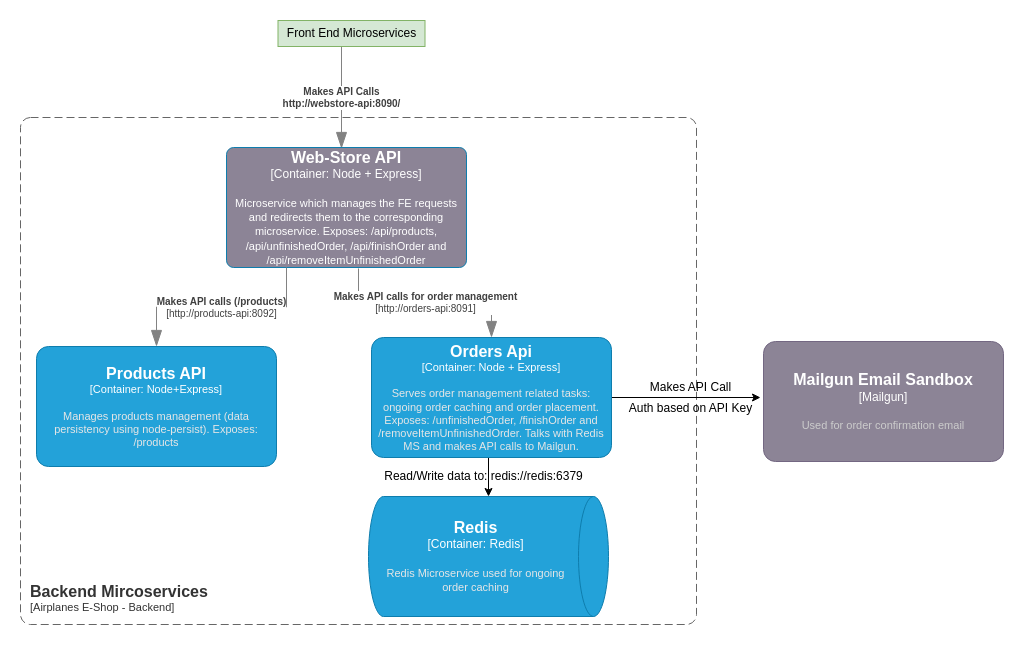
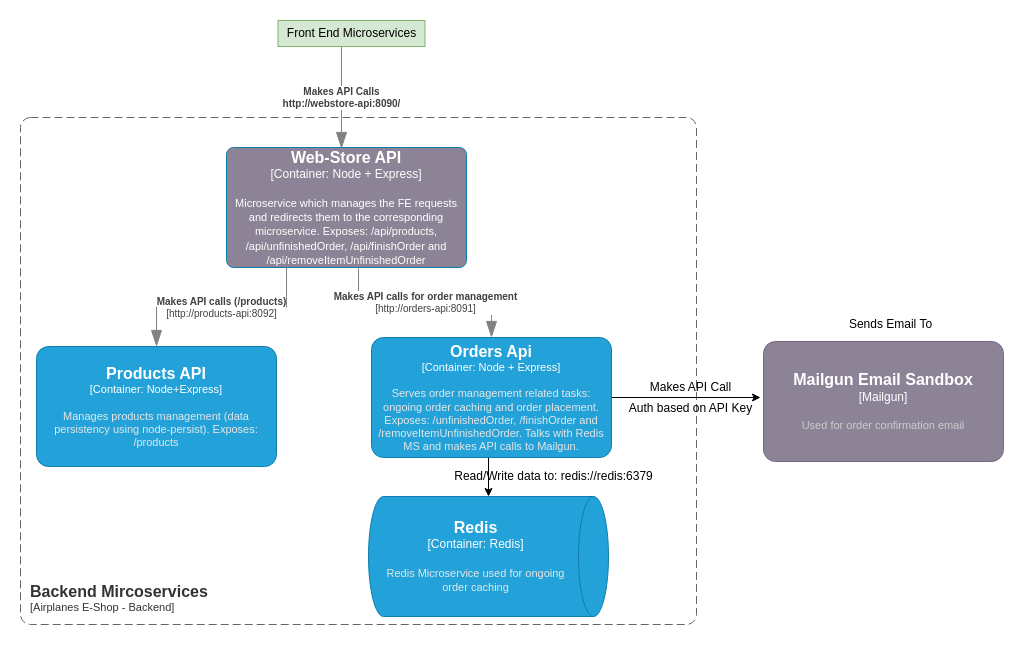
  <mxCell id="0" />
  <mxCell id="1" parent="0" />
  <mxCell id="2" value="&lt;font style=&quot;font-size: 16px&quot;&gt;&lt;b&gt;&lt;div style=&quot;text-align: left&quot;&gt;Backend Mircoservices&lt;/div&gt;&lt;/b&gt;&lt;/font&gt;&lt;div style=&quot;text-align: left&quot;&gt;[Airplanes E-Shop - Backend]&lt;/div&gt;" style="rounded=1;fontSize=11;whiteSpace=wrap;html=1;dashed=1;arcSize=20;fillColor=none;strokeColor=#666666;fontColor=#333333;labelBackgroundColor=none;align=left;verticalAlign=bottom;labelBorderColor=none;spacingTop=0;spacing=10;dashPattern=8 4;metaEdit=1;rotatable=0;perimeter=rectanglePerimeter;noLabel=0;labelPadding=0;allowArrows=0;connectable=0;expand=0;recursiveResize=0;editable=1;pointerEvents=0;absoluteArcSize=1;points=[[0.25,0,0],[0.5,0,0],[0.75,0,0],[1,0.25,0],[1,0.5,0],[1,0.75,0],[0.75,1,0],[0.5,1,0],[0.25,1,0],[0,0.75,0],[0,0.5,0],[0,0.25,0]];" parent="1" vertex="1"><mxGeometry x="20" y="117" width="676" height="507" as="geometry" /></mxCell>
  <mxCell id="3" value="&lt;div style=&quot;text-align: left&quot;&gt;&lt;div style=&quot;text-align: center&quot;&gt;&lt;b&gt;Makes API Calls&#10;http://webstore-api:8090/&lt;requestedResource&gt;&lt;/b&gt;&lt;/div&gt;" style="endArrow=blockThin;html=1;fontSize=10;fontColor=#404040;strokeWidth=1;endFill=1;strokeColor=#828282;elbow=vertical;metaEdit=1;endSize=14;startSize=14;jumpStyle=arc;jumpSize=16;rounded=0;edgeStyle=orthogonalEdgeStyle;startArrow=none;" parent="1" source="6" edge="1"><mxGeometry width="240" relative="1" as="geometry"><mxPoint x="353" y="41" as="sourcePoint" /><mxPoint x="341" y="148" as="targetPoint" /><Array as="points"><mxPoint x="341" y="69" /><mxPoint x="341" y="69" /></Array></mxGeometry></mxCell>
  <mxCell id="4" value="&lt;font style=&quot;font-size: 16px&quot;&gt;&lt;b&gt;Web-Store API&lt;/b&gt;&lt;/font&gt;&lt;div&gt;[Container: Node + Express]&lt;/div&gt;&lt;br&gt;&lt;div&gt;&lt;font style=&quot;font-size: 11px&quot;&gt;Microservice which manages the FE requests and redirects them to the corresponding microservice. Exposes: /api/products, /api/unfinishedOrder, /api/finishOrder and /api/removeItemUnfinishedOrder&lt;/font&gt;&lt;/div&gt;" style="rounded=1;whiteSpace=wrap;html=1;labelBackgroundColor=none;fillColor=#8c8496;fontColor=#ffffff;align=center;arcSize=6;strokeColor=#0E7DAD;metaEdit=1;resizable=0;points=[[0.25,0,0],[0.5,0,0],[0.75,0,0],[1,0.25,0],[1,0.5,0],[1,0.75,0],[0.75,1,0],[0.5,1,0],[0.25,1,0],[0,0.75,0],[0,0.5,0],[0,0.25,0]];" parent="1" vertex="1"><mxGeometry x="226" y="147" width="240" height="120" as="geometry" /></mxCell>
  <mxCell id="5" value="" style="endArrow=none;html=1;fontSize=10;fontColor=#404040;strokeWidth=1;endFill=1;strokeColor=#828282;elbow=vertical;metaEdit=1;endSize=14;startSize=14;jumpStyle=arc;jumpSize=16;rounded=0;edgeStyle=orthogonalEdgeStyle;" parent="1" target="6" edge="1"><mxGeometry width="240" relative="1" as="geometry"><mxPoint x="353" y="41" as="sourcePoint" /><mxPoint x="341" y="148" as="targetPoint" /></mxGeometry></mxCell>
  <mxCell id="6" value="Front End Microservices" style="text;html=1;align=center;verticalAlign=middle;resizable=0;points=[];autosize=1;strokeColor=#82b366;fillColor=#d5e8d4;" parent="1" vertex="1"><mxGeometry x="277.5" y="20" width="147" height="26" as="geometry" /></mxCell>
  <mxCell id="7" value="&lt;font style=&quot;font-size: 16px&quot;&gt;&lt;b&gt;Products API&lt;/b&gt;&lt;/font&gt;&lt;div&gt;[Container: Node+Express]&lt;/div&gt;&lt;br&gt;&lt;div&gt;&lt;font style=&quot;font-size: 11px&quot;&gt;&lt;font color=&quot;#E6E6E6&quot;&gt;Manages products management (data persistency using node-persist). Exposes: /products&lt;/font&gt;&lt;/div&gt;" style="rounded=1;whiteSpace=wrap;html=1;fontSize=11;labelBackgroundColor=none;fillColor=#23A2D9;fontColor=#ffffff;align=center;arcSize=10;strokeColor=#0E7DAD;metaEdit=1;resizable=0;points=[[0.25,0,0],[0.5,0,0],[0.75,0,0],[1,0.25,0],[1,0.5,0],[1,0.75,0],[0.75,1,0],[0.5,1,0],[0.25,1,0],[0,0.75,0],[0,0.5,0],[0,0.25,0]];" parent="1" vertex="1"><mxGeometry x="36" y="346" width="240" height="120" as="geometry" /></mxCell>
  <mxCell id="8" value="&lt;div style=&quot;text-align: left&quot;&gt;&lt;div style=&quot;text-align: center&quot;&gt;&lt;b&gt;Makes API calls (/products)&lt;/b&gt;&lt;/div&gt;&lt;div style=&quot;text-align: center&quot;&gt;[http://products-api:8092]&lt;/div&gt;&lt;/div&gt;" style="endArrow=blockThin;html=1;fontSize=10;fontColor=#404040;strokeWidth=1;endFill=1;strokeColor=#828282;elbow=vertical;metaEdit=1;endSize=14;startSize=14;jumpStyle=arc;jumpSize=16;rounded=0;edgeStyle=orthogonalEdgeStyle;exitX=0.25;exitY=1;exitDx=0;exitDy=0;exitPerimeter=0;" parent="1" source="4" target="7" edge="1"><mxGeometry width="240" relative="1" as="geometry"><mxPoint x="272" y="364" as="sourcePoint" /><mxPoint x="512" y="364" as="targetPoint" /></mxGeometry></mxCell>
  <mxCell id="9" style="edgeStyle=orthogonalEdgeStyle;rounded=0;orthogonalLoop=1;jettySize=auto;html=1;exitX=1;exitY=0.5;exitDx=0;exitDy=0;exitPerimeter=0;" parent="1" source="11" edge="1"><mxGeometry relative="1" as="geometry"><mxPoint x="760" y="397" as="targetPoint" /></mxGeometry></mxCell>
  <mxCell id="10" style="edgeStyle=orthogonalEdgeStyle;rounded=0;orthogonalLoop=1;jettySize=auto;html=1;exitX=0.5;exitY=1;exitDx=0;exitDy=0;exitPerimeter=0;" parent="1" source="11" target="16" edge="1"><mxGeometry relative="1" as="geometry"><Array as="points"><mxPoint x="488" y="457" /></Array></mxGeometry></mxCell>
  <mxCell id="11" value="&lt;font style=&quot;font-size: 16px&quot;&gt;&lt;b&gt;Orders Api&lt;/b&gt;&lt;/font&gt;&lt;div&gt;[Container: Node + Express]&lt;/div&gt;&lt;br&gt;&lt;div&gt;&lt;font style=&quot;font-size: 11px&quot;&gt;&lt;font color=&quot;#E6E6E6&quot;&gt;Serves order management related tasks: ongoing order caching and order placement. Exposes: /unfinishedOrder, /finishOrder and /removeItemUnfinishedOrder. Talks with Redis MS and makes API calls to Mailgun.&lt;/font&gt;&lt;/div&gt;" style="rounded=1;whiteSpace=wrap;html=1;fontSize=11;labelBackgroundColor=none;fillColor=#23A2D9;fontColor=#ffffff;align=center;arcSize=10;strokeColor=#0E7DAD;metaEdit=1;resizable=0;points=[[0.25,0,0],[0.5,0,0],[0.75,0,0],[1,0.25,0],[1,0.5,0],[1,0.75,0],[0.75,1,0],[0.5,1,0],[0.25,1,0],[0,0.75,0],[0,0.5,0],[0,0.25,0]];" parent="1" vertex="1"><mxGeometry x="371" y="337" width="240" height="120" as="geometry" /></mxCell>
  <mxCell id="12" value="&lt;div style=&quot;text-align: left&quot;&gt;&lt;div style=&quot;text-align: center&quot;&gt;&lt;b&gt;Makes API calls for order management&lt;/b&gt;&lt;/div&gt;&lt;div style=&quot;text-align: center&quot;&gt;[http://orders-api:8091]&lt;/div&gt;&lt;/div&gt;" style="endArrow=blockThin;html=1;fontSize=10;fontColor=#404040;strokeWidth=1;endFill=1;strokeColor=#828282;elbow=vertical;metaEdit=1;endSize=14;startSize=14;jumpStyle=arc;jumpSize=16;rounded=0;edgeStyle=orthogonalEdgeStyle;exitX=0.55;exitY=1.008;exitDx=0;exitDy=0;exitPerimeter=0;" parent="1" source="4" target="11" edge="1"><mxGeometry width="240" relative="1" as="geometry"><mxPoint x="361" y="294" as="sourcePoint" /><mxPoint x="599" y="294" as="targetPoint" /></mxGeometry></mxCell>
  <mxCell id="13" value="&lt;font style=&quot;font-size: 16px&quot;&gt;&lt;b&gt;Mailgun Email Sandbox&lt;/b&gt;&lt;/font&gt;&lt;div&gt;[Mailgun]&lt;/div&gt;&lt;br&gt;&lt;div&gt;&lt;font style=&quot;font-size: 11px&quot;&gt;&lt;font color=&quot;#cccccc&quot;&gt;Used for order confirmation email&lt;/font&gt;&lt;/div&gt;" style="rounded=1;whiteSpace=wrap;html=1;labelBackgroundColor=none;fillColor=#8C8496;fontColor=#ffffff;align=center;arcSize=10;strokeColor=#736782;metaEdit=1;resizable=0;points=[[0.25,0,0],[0.5,0,0],[0.75,0,0],[1,0.25,0],[1,0.5,0],[1,0.75,0],[0.75,1,0],[0.5,1,0],[0.25,1,0],[0,0.75,0],[0,0.5,0],[0,0.25,0]];" parent="1" vertex="1"><mxGeometry x="763" y="341" width="240" height="120" as="geometry" /></mxCell>
  <mxCell id="14" value="Makes API Call" style="text;html=1;align=center;verticalAlign=middle;resizable=0;points=[];autosize=1;strokeColor=none;fillColor=none;" parent="1" vertex="1"><mxGeometry x="640" y="374" width="99" height="26" as="geometry" /></mxCell>
+ <mxCell id="15" value="Sends Email To" style="text;html=1;align=center;verticalAlign=middle;resizable=0;points=[];autosize=1;strokeColor=none;fillColor=none;" parent="1" vertex="1"><mxGeometry x="839" y="311" width="101" height="26" as="geometry" /></mxCell>
  <mxCell id="16" value="&lt;font style=&quot;font-size: 16px&quot;&gt;&lt;b&gt;Redis&lt;/b&gt;&lt;/font&gt;&lt;div&gt;[Container:&amp;nbsp;Redis]&lt;/div&gt;&lt;br&gt;&lt;div&gt;&lt;font style=&quot;font-size: 11px&quot;&gt;&lt;font color=&quot;#E6E6E6&quot;&gt;Redis Microservice used for ongoing order caching&lt;/font&gt;&lt;/div&gt;" style="shape=cylinder3;size=15;direction=south;whiteSpace=wrap;html=1;boundedLbl=1;rounded=0;labelBackgroundColor=none;fillColor=#23A2D9;fontSize=12;fontColor=#ffffff;align=center;strokeColor=#0E7DAD;metaEdit=1;points=[[0.5,0,0],[1,0.25,0],[1,0.5,0],[1,0.75,0],[0.5,1,0],[0,0.75,0],[0,0.5,0],[0,0.25,0]];resizable=0;" parent="1" vertex="1"><mxGeometry x="368" y="496" width="240" height="120" as="geometry" /></mxCell>
- <mxCell id="17" value="Read/Write data to: redis://redis:6379" style="text;html=1;align=center;verticalAlign=middle;resizable=0;points=[];autosize=1;strokeColor=none;fillColor=none;" parent="1" vertex="1"><mxGeometry x="374" y="463" width="217" height="26" as="geometry" /></mxCell>
+ <mxCell id="17" value="Read/Write data to: redis://redis:6379" style="text;html=1;align=center;verticalAlign=middle;resizable=0;points=[];autosize=1;strokeColor=none;fillColor=none;" parent="1" vertex="1"><mxGeometry x="444" y="463" width="217" height="26" as="geometry" /></mxCell>
  <mxCell id="18" value="Auth based on API Key" style="text;html=1;align=center;verticalAlign=middle;resizable=0;points=[];autosize=1;strokeColor=none;fillColor=none;" parent="1" vertex="1"><mxGeometry x="619" y="395" width="141" height="26" as="geometry" /></mxCell>
